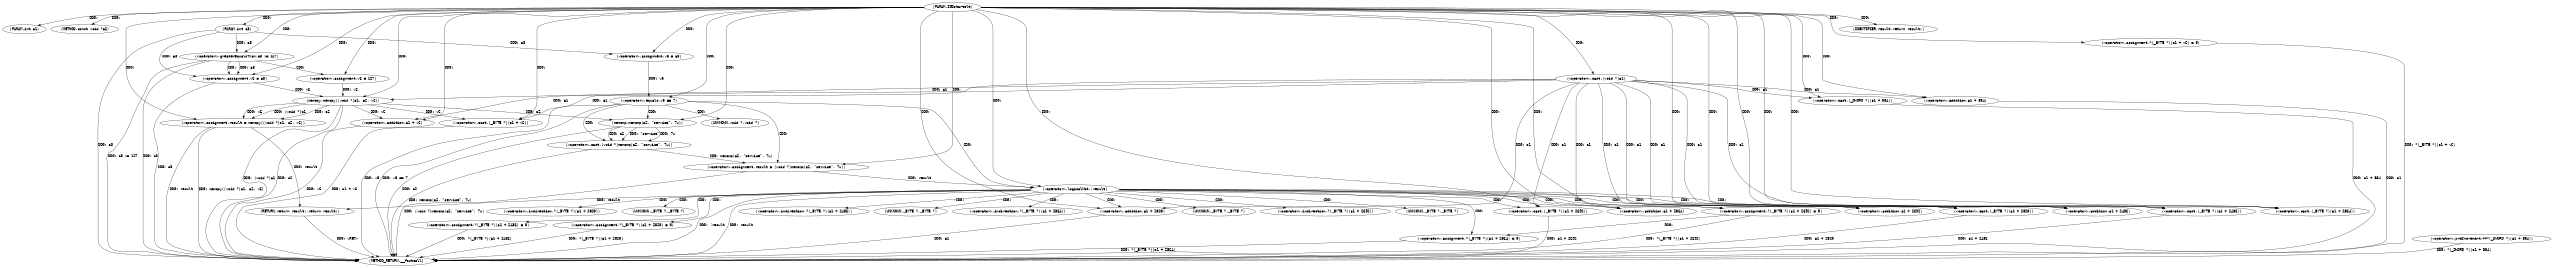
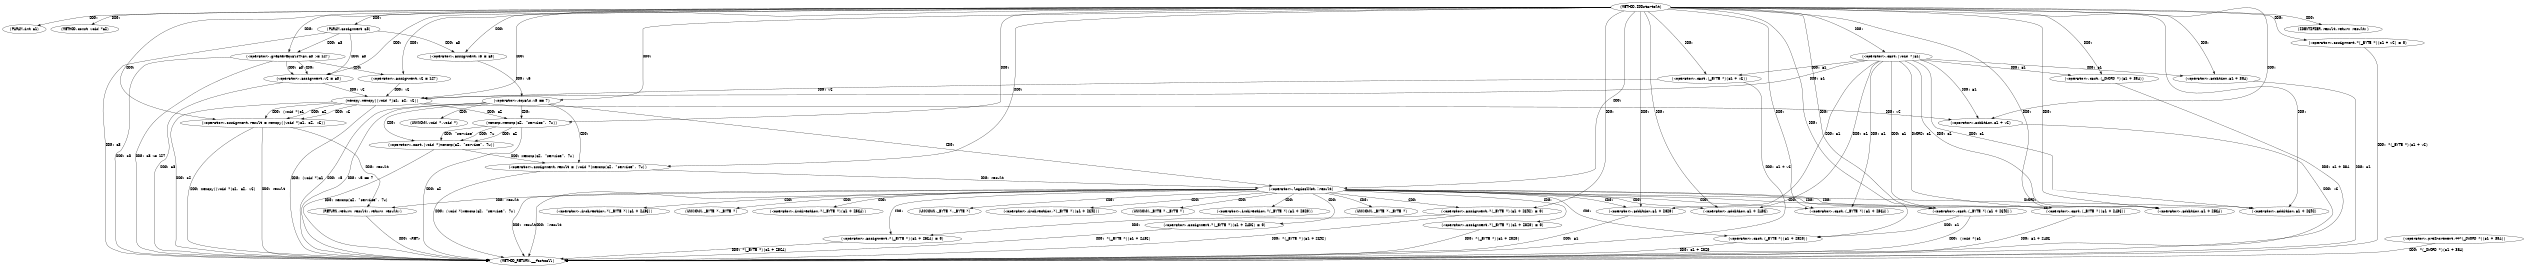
  digraph {
    fontname="DejaVu Sans Mono"
    node [fontname="DejaVu Sans Mono"]
    edge [fontname="DejaVu Sans Mono"]
-   n1 [label="(PARAM,IGDstartelt)"]
+   n1 [label="(METHOD,IGDstartelt)"]
    n2 [label="(PARAM,int a1)"]
    n3 [label="(METHOD,const void *a2)"]
-   n4 [label="(PARAM,int a3)"]
+   n4 [label="(PARAM,assignment a3)"]
    n5 [label="(<operator>.assignment,v5 = a3)"]
    n6 [label="(<operator>.greaterEqualsThan,a3 >= 127)"]
    n7 [label="(<operator>.assignment,v6 = 127)"]
    n8 [label="(<operator>.assignment,v6 = a3)"]
    n9 [label="(<operator>.assignment,result = memcpy((void *)a1, a2, v6))"]
    n10 [label="(memcpy,memcpy((void *)a1, a2, v6))"]
    n11 [label="(<operator>.cast,(void *)a1)"]
    n12 [label="(<operator>.assignment,*(_BYTE *)(a1 + v6) = 0)"]
    n13 [label="(<operator>.cast,(_BYTE *)(a1 + v6))"]
    n14 [label="(<operator>.addition,a1 + v6)"]
    n15 [label="(<operator>.cast,(_DWORD *)(a1 + 384))"]
    n16 [label="(<operator>.addition,a1 + 384)"]
    n17 [label="(<operator>.equals,v5 == 7)"]
    n18 [label="(<operator>.assignment,result = (void *)memcmp(a2, \"service\", 7u))"]
    n19 [label="(memcmp,memcmp(a2, \"service\", 7u))"]
    n20 [label="(<operator>.logicalNot,!result)"]
    n21 [label="(<operator>.cast,(_BYTE *)(a1 + 2436))"]
    n22 [label="(<operator>.addition,a1 + 2436)"]
    n23 [label="(<operator>.cast,(_BYTE *)(a1 + 2564))"]
    n24 [label="(<operator>.addition,a1 + 2564)"]
    n25 [label="(<operator>.assignment,*(_BYTE *)(a1 + 2692) = 0)"]
    n26 [label="(<operator>.cast,(_BYTE *)(a1 + 2692))"]
    n27 [label="(<operator>.addition,a1 + 2692)"]
    n28 [label="(<operator>.cast,(_BYTE *)(a1 + 2820))"]
    n29 [label="(<operator>.addition,a1 + 2820)"]
    n30 [label="(IDENTIFIER,result,return result;)"]
    n31 [label="(METHOD_RETURN,__fastcall)"]
    n32 [label="(RETURN,return result;,return result;)"]
    n33 [label="(<operator>.cast,(void *)memcmp(a2, \"service\", 7u))"]
    n34 [label="(UNKNOWN,void *,void *)"]
    n35 [label="(<operator>.assignment,*(_BYTE *)(a1 + 2436) = 0)"]
    n36 [label="(<operator>.assignment,*(_BYTE *)(a1 + 2564) = 0)"]
    n37 [label="(<operator>.assignment,*(_BYTE *)(a1 + 2820) = 0)"]
    n38 [label="(<operator>.indirection,*(_BYTE *)(a1 + 2436))"]
    n39 [label="(UNKNOWN,_BYTE *,_BYTE *)"]
    n40 [label="(<operator>.indirection,*(_BYTE *)(a1 + 2564))"]
    n41 [label="(UNKNOWN,_BYTE *,_BYTE *)"]
    n42 [label="(<operator>.indirection,*(_BYTE *)(a1 + 2692))"]
    n43 [label="(UNKNOWN,_BYTE *,_BYTE *)"]
    n44 [label="(<operator>.indirection,*(_BYTE *)(a1 + 2820))"]
    n45 [label="(UNKNOWN,_BYTE *,_BYTE *)"]
    n46 [label="(<operator>.preIncrement,++*(_DWORD *)(a1 + 384))"]
    n1 -> n2 [label="DDG: "]
    n1 -> n3 [label="DDG: "]
    n1 -> n4 [label="DDG: "]
    n1 -> n5 [label="DDG: "]
    n1 -> n6 [label="DDG: "]
    n1 -> n7 [label="DDG: "]
    n1 -> n8 [label="DDG: "]
    n1 -> n9 [label="DDG: "]
    n1 -> n10 [label="DDG: "]
    n1 -> n11 [label="DDG: "]
    n1 -> n12 [label="DDG: "]
    n1 -> n13 [label="DDG: "]
    n1 -> n14 [label="DDG: "]
    n1 -> n15 [label="DDG: "]
    n1 -> n16 [label="DDG: "]
    n1 -> n17 [label="DDG: "]
    n1 -> n18 [label="DDG: "]
    n1 -> n19 [label="DDG: "]
    n1 -> n20 [label="DDG: "]
    n1 -> n21 [label="DDG: "]
    n1 -> n22 [label="DDG: "]
    n1 -> n23 [label="DDG: "]
    n1 -> n24 [label="DDG: "]
    n1 -> n25 [label="DDG: "]
    n1 -> n26 [label="DDG: "]
    n1 -> n27 [label="DDG: "]
    n1 -> n28 [label="DDG: "]
    n1 -> n29 [label="DDG: "]
    n1 -> n30 [label="DDG: "]
    n4 -> n5 [label="DDG: a3"]
    n4 -> n6 [label="DDG: a3"]
    n4 -> n8 [label="DDG: a3"]
    n4 -> n31 [label="DDG: a3"]
    n5 -> n17 [label="DDG: v5"]
    n6 -> n7 [label="CDG: "]
    n6 -> n8 [label="DDG: a3"]
    n6 -> n8 [label="CDG: "]
    n6 -> n31 [label="DDG: a3"]
    n6 -> n31 [label="DDG: a3 >= 127"]
    n7 -> n10 [label="DDG: v6"]
    n8 -> n10 [label="DDG: v6"]
    n8 -> n31 [label="DDG: a3"]
    n9 -> n31 [label="DDG: memcpy((void *)a1, a2, v6)"]
    n9 -> n31 [label="DDG: result"]
    n9 -> n32 [label="DDG: result"]
    n10 -> n9 [label="DDG: (void *)a1"]
    n10 -> n9 [label="DDG: a2"]
    n10 -> n9 [label="DDG: v6"]
-   n10 -> n13 [label="DDG: v6"]
+   n13 -> n10 [label="DDG: v6"]
    n10 -> n14 [label="DDG: v6"]
    n10 -> n19 [label="DDG: a2"]
    n10 -> n31 [label="DDG: (void *)a1"]
    n10 -> n31 [label="DDG: a2"]
    n11 -> n10 [label="DDG: a1"]
    n11 -> n13 [label="DDG: a1"]
    n11 -> n14 [label="DDG: a1"]
    n11 -> n15 [label="DDG: a1"]
    n11 -> n16 [label="DDG: a1"]
-   n11 -> n21 [label="DDG: a1"]
+   n11 -> n21 [label="DWORD: a1"]
    n11 -> n22 [label="DDG: a1"]
    n11 -> n23 [label="DDG: a1"]
    n11 -> n24 [label="DDG: a1"]
    n11 -> n26 [label="DDG: a1"]
    n11 -> n27 [label="DDG: a1"]
-   n11 -> n28 [label="DDG: a1"]
+   n26 -> n28 [label="DDG: a1"]
    n11 -> n29 [label="DDG: a1"]
    n12 -> n31 [label="DDG: *(_BYTE *)(a1 + v6)"]
    n13 -> n31 [label="DDG: a1 + v6"]
    n14 -> n31 [label="DDG: v6"]
    n15 -> n31 [label="DDG: a1 + 384"]
    n16 -> n31 [label="DDG: a1"]
    n17 -> n18 [label="CDG: "]
    n17 -> n19 [label="CDG: "]
    n17 -> n20 [label="CDG: "]
    n17 -> n31 [label="DDG: v5 == 7"]
    n17 -> n31 [label="DDG: v5"]
    n17 -> n33 [label="CDG: "]
    n17 -> n34 [label="CDG: "]
    n18 -> n20 [label="DDG: result"]
    n18 -> n31 [label="DDG: (void *)memcmp(a2, \"service\", 7u)"]
    n19 -> n31 [label="DDG: a2"]
    n19 -> n33 [label="DDG: a2"]
    n19 -> n33 [label="DDG: \"service\""]
    n19 -> n33 [label="DDG: 7u"]
    n20 -> n21 [label="CDG: "]
    n20 -> n22 [label="CDG: "]
    n20 -> n23 [label="CDG: "]
    n20 -> n24 [label="CDG: "]
    n20 -> n25 [label="CDG: "]
    n20 -> n26 [label="CDG: "]
-   n20 -> n27 [label="CDG: "]
+   n20 -> n27 [label="DWORD: "]
    n20 -> n28 [label="CDG: "]
    n20 -> n29 [label="CDG: "]
    n20 -> n31 [label="DDG: result"]
    n20 -> n31 [label="DDG: !result"]
    n20 -> n32 [label="DDG: result"]
    n20 -> n35 [label="CDG: "]
    n20 -> n36 [label="CDG: "]
    n20 -> n37 [label="CDG: "]
    n20 -> n38 [label="CDG: "]
    n20 -> n39 [label="CDG: "]
    n20 -> n40 [label="CDG: "]
    n20 -> n41 [label="CDG: "]
    n20 -> n42 [label="CDG: "]
    n20 -> n43 [label="CDG: "]
    n20 -> n44 [label="CDG: "]
    n20 -> n45 [label="CDG: "]
    n21 -> n31 [label="DDG: a1 + 2436"]
    n25 -> n31 [label="DDG: *(_BYTE *)(a1 + 2692)"]
    n25 -> n36 [label="DDG: "]
-   n26 -> n31 [label="DDG: a1 + 2692"]
+   n26 -> n31 [label="DDG: (void *)a1"]
    n28 -> n31 [label="DDG: a1 + 2820"]
    n29 -> n31 [label="DDG: a1"]
    n32 -> n31 [label="DDG: <RET>"]
    n33 -> n18 [label="DDG: memcmp(a2, \"service\", 7u)"]
    n33 -> n31 [label="DDG: memcmp(a2, \"service\", 7u)"]
    n35 -> n31 [label="DDG: *(_BYTE *)(a1 + 2436)"]
    n36 -> n31 [label="DDG: *(_BYTE *)(a1 + 2564)"]
    n37 -> n31 [label="DDG: *(_BYTE *)(a1 + 2820)"]
    n46 -> n31 [label="DDG: *(_DWORD *)(a1 + 384)"]
  }
